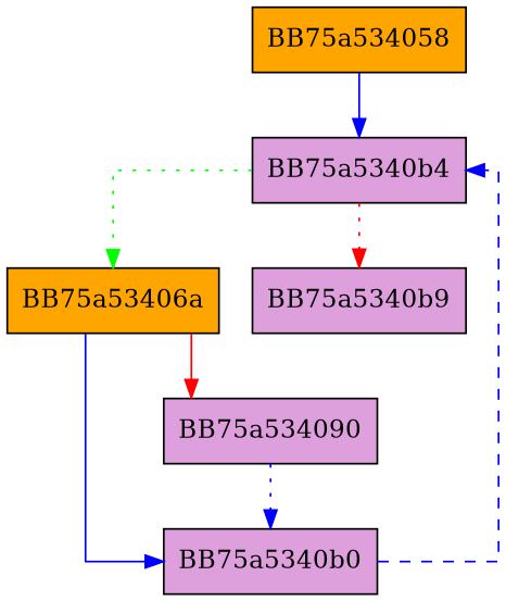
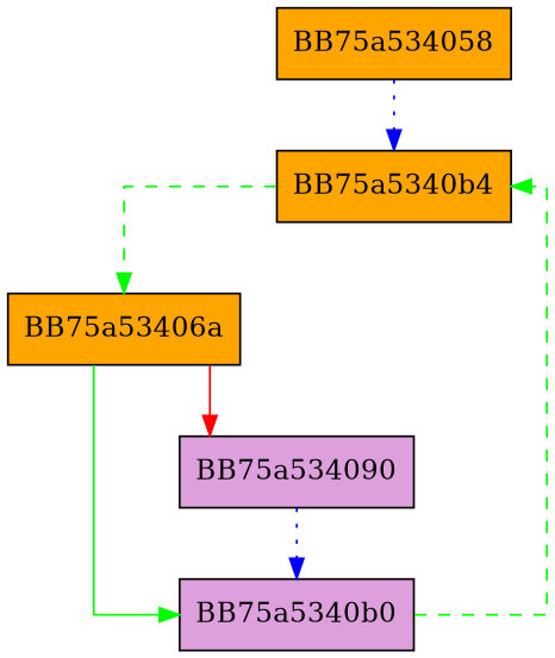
  digraph {
    splines=ortho
    node [fillcolor=orange shape=box style=filled]
    edge [color=blue style=solid]
    n1 [label=BB75a534058]
-   BB75a5340b4 [fillcolor=plum]
+   BB75a5340b4
    BB75a53406a
-   BB75a5340b9 [fillcolor=plum]
    BB75a5340b0 [fillcolor=plum]
    BB75a534090 [fillcolor=plum]
-   n1 -> BB75a5340b4
-   BB75a5340b4 -> BB75a53406a [color=green style=dotted]
-   BB75a5340b4 -> BB75a5340b9 [color=red style=dotted]
-   BB75a53406a -> BB75a5340b0
+   n1 -> BB75a5340b4 [style=dotted]
+   BB75a5340b4 -> BB75a53406a [color=green style=dashed]
+   BB75a53406a -> BB75a5340b0 [color=green]
    BB75a53406a -> BB75a534090 [color=red]
-   BB75a5340b0 -> BB75a5340b4 [style=dashed]
+   BB75a5340b0 -> BB75a5340b4 [color=green style=dashed]
    BB75a534090 -> BB75a5340b0 [style=dotted]
  }
